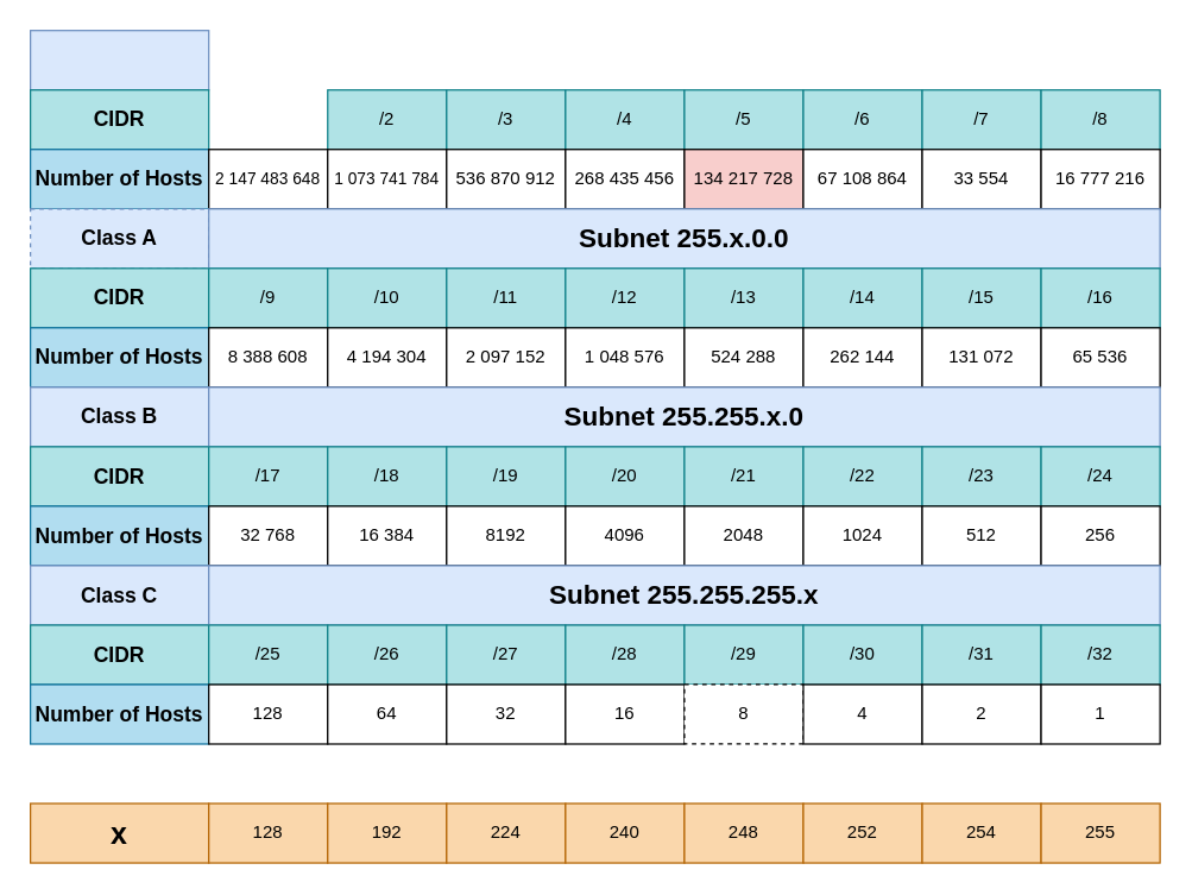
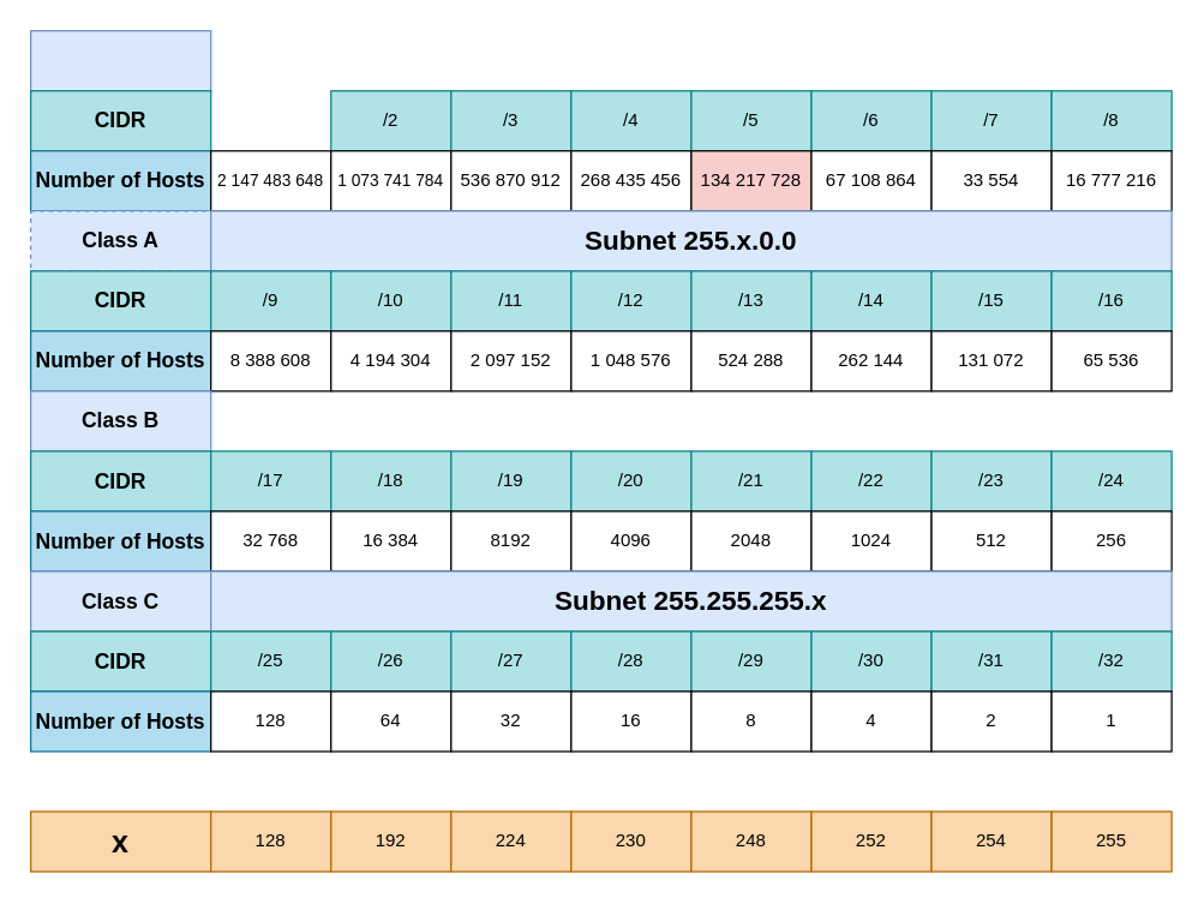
  <mxCell id="0" />
  <mxCell id="1" parent="0" />
  <mxCell id="2" value="" style="rounded=0;whiteSpace=wrap;html=1;fillColor=#dae8fc;strokeColor=#6c8ebf;" vertex="1" parent="1"><mxGeometry y="20" width="120" height="40" as="geometry" x="20" /></mxCell>
  <mxCell id="3" value="CIDR" style="rounded=0;whiteSpace=wrap;html=1;fontStyle=1;fontSize=14;fillColor=#b0e3e6;strokeColor=#0e8088;" vertex="1" parent="1"><mxGeometry y="60" width="120" height="40" as="geometry" x="20" /></mxCell>
  <mxCell id="4" value="Number of Hosts" style="rounded=0;whiteSpace=wrap;html=1;fontStyle=1;fontSize=14;fillColor=#b1ddf0;strokeColor=#10739e;" vertex="1" parent="1"><mxGeometry y="100" width="120" height="40" as="geometry" x="20" /></mxCell>
  <mxCell id="5" value="/2" style="whiteSpace=wrap;html=1;fillColor=#b0e3e6;strokeColor=#0e8088;" vertex="1" parent="1"><mxGeometry x="220" y="60" width="80" height="40" as="geometry" /></mxCell>
  <mxCell id="6" value="/3" style="whiteSpace=wrap;html=1;fillColor=#b0e3e6;strokeColor=#0e8088;" vertex="1" parent="1"><mxGeometry x="300" y="60" width="80" height="40" as="geometry" /></mxCell>
  <mxCell id="7" value="/4" style="whiteSpace=wrap;html=1;fillColor=#b0e3e6;strokeColor=#0e8088;" vertex="1" parent="1"><mxGeometry x="380" y="60" width="80" height="40" as="geometry" /></mxCell>
  <mxCell id="8" value="/5" style="whiteSpace=wrap;html=1;fillColor=#b0e3e6;strokeColor=#0e8088;" vertex="1" parent="1"><mxGeometry x="460" y="60" width="80" height="40" as="geometry" /></mxCell>
  <mxCell id="9" value="/6" style="whiteSpace=wrap;html=1;fillColor=#b0e3e6;strokeColor=#0e8088;" vertex="1" parent="1"><mxGeometry x="540" y="60" width="80" height="40" as="geometry" /></mxCell>
  <mxCell id="10" value="/7" style="whiteSpace=wrap;html=1;fillColor=#b0e3e6;strokeColor=#0e8088;" vertex="1" parent="1"><mxGeometry x="620" y="60" width="80" height="40" as="geometry" /></mxCell>
  <mxCell id="11" value="/8" style="whiteSpace=wrap;html=1;fillColor=#b0e3e6;strokeColor=#0e8088;" vertex="1" parent="1"><mxGeometry x="700" y="60" width="80" height="40" as="geometry" /></mxCell>
  <mxCell id="12" value="&lt;font style=&quot;font-size: 11px;&quot;&gt;2 147 483 648&lt;/font&gt;" style="whiteSpace=wrap;html=1;" vertex="1" parent="1"><mxGeometry x="140" y="100" width="80" height="40" as="geometry" /></mxCell>
  <mxCell id="13" value="&lt;font style=&quot;font-size: 11px;&quot;&gt;1 073 741 784&lt;/font&gt;" style="whiteSpace=wrap;html=1;" vertex="1" parent="1"><mxGeometry x="220" y="100" width="80" height="40" as="geometry" /></mxCell>
  <mxCell id="14" value="536 870 912" style="whiteSpace=wrap;html=1;" vertex="1" parent="1"><mxGeometry x="300" y="100" width="80" height="40" as="geometry" /></mxCell>
  <mxCell id="15" value="268 435 456" style="whiteSpace=wrap;html=1;" vertex="1" parent="1"><mxGeometry x="380" y="100" width="80" height="40" as="geometry" /></mxCell>
  <mxCell id="16" value="134 217 728" style="whiteSpace=wrap;html=1;fillColor=#f8cecc;" vertex="1" parent="1"><mxGeometry x="460" y="100" width="80" height="40" as="geometry" /></mxCell>
  <mxCell id="17" value="67 108 864" style="whiteSpace=wrap;html=1;" vertex="1" parent="1"><mxGeometry x="540" y="100" width="80" height="40" as="geometry" /></mxCell>
  <mxCell id="18" value="33 554" style="whiteSpace=wrap;html=1;" vertex="1" parent="1"><mxGeometry x="620" y="100" width="80" height="40" as="geometry" /></mxCell>
  <mxCell id="19" value="16 777 216" style="whiteSpace=wrap;html=1;" vertex="1" parent="1"><mxGeometry x="700" y="100" width="80" height="40" as="geometry" /></mxCell>
  <mxCell id="20" value="&lt;b&gt;&lt;font style=&quot;font-size: 14px;&quot;&gt;Class A&lt;/font&gt;&lt;/b&gt;" style="rounded=0;whiteSpace=wrap;html=1;fillColor=#dae8fc;strokeColor=#6c8ebf;dashed=1;" vertex="1" parent="1"><mxGeometry y="140" width="120" height="40" as="geometry" x="20" /></mxCell>
  <mxCell id="21" value="CIDR" style="rounded=0;whiteSpace=wrap;html=1;fontStyle=1;fontSize=14;fillColor=#b0e3e6;strokeColor=#0e8088;" vertex="1" parent="1"><mxGeometry y="180" width="120" height="40" as="geometry" x="20" /></mxCell>
  <mxCell id="22" value="Number of Hosts" style="rounded=0;whiteSpace=wrap;html=1;fontStyle=1;fontSize=14;fillColor=#b1ddf0;strokeColor=#10739e;" vertex="1" parent="1"><mxGeometry y="220" width="120" height="40" as="geometry" x="20" /></mxCell>
  <mxCell id="23" value="&lt;b&gt;&lt;font style=&quot;font-size: 18px;&quot;&gt;Subnet 255.x.0.0&lt;/font&gt;&lt;/b&gt;" style="rounded=0;whiteSpace=wrap;html=1;fillColor=#dae8fc;strokeColor=#6c8ebf;" vertex="1" parent="1"><mxGeometry x="140" y="140" width="640" height="40" as="geometry" /></mxCell>
  <mxCell id="24" value="/9" style="whiteSpace=wrap;html=1;fillColor=#b0e3e6;strokeColor=#0e8088;" vertex="1" parent="1"><mxGeometry x="140" y="180" width="80" height="40" as="geometry" /></mxCell>
  <mxCell id="25" value="/10" style="whiteSpace=wrap;html=1;fillColor=#b0e3e6;strokeColor=#0e8088;" vertex="1" parent="1"><mxGeometry x="220" y="180" width="80" height="40" as="geometry" /></mxCell>
  <mxCell id="26" value="/11" style="whiteSpace=wrap;html=1;fillColor=#b0e3e6;strokeColor=#0e8088;" vertex="1" parent="1"><mxGeometry x="300" y="180" width="80" height="40" as="geometry" /></mxCell>
  <mxCell id="27" value="/12" style="whiteSpace=wrap;html=1;fillColor=#b0e3e6;strokeColor=#0e8088;" vertex="1" parent="1"><mxGeometry x="380" y="180" width="80" height="40" as="geometry" /></mxCell>
  <mxCell id="28" value="/13" style="whiteSpace=wrap;html=1;fillColor=#b0e3e6;strokeColor=#0e8088;" vertex="1" parent="1"><mxGeometry x="460" y="180" width="80" height="40" as="geometry" /></mxCell>
  <mxCell id="29" value="/14" style="whiteSpace=wrap;html=1;fillColor=#b0e3e6;strokeColor=#0e8088;" vertex="1" parent="1"><mxGeometry x="540" y="180" width="80" height="40" as="geometry" /></mxCell>
  <mxCell id="30" value="/15" style="whiteSpace=wrap;html=1;fillColor=#b0e3e6;strokeColor=#0e8088;" vertex="1" parent="1"><mxGeometry x="620" y="180" width="80" height="40" as="geometry" /></mxCell>
  <mxCell id="31" value="/16" style="whiteSpace=wrap;html=1;fillColor=#b0e3e6;strokeColor=#0e8088;" vertex="1" parent="1"><mxGeometry x="700" y="180" width="80" height="40" as="geometry" /></mxCell>
  <mxCell id="32" value="8 388 608" style="whiteSpace=wrap;html=1;" vertex="1" parent="1"><mxGeometry x="140" y="220" width="80" height="40" as="geometry" /></mxCell>
  <mxCell id="33" value="4 194 304" style="whiteSpace=wrap;html=1;" vertex="1" parent="1"><mxGeometry x="220" y="220" width="80" height="40" as="geometry" /></mxCell>
  <mxCell id="34" value="2 097 152" style="whiteSpace=wrap;html=1;" vertex="1" parent="1"><mxGeometry x="300" y="220" width="80" height="40" as="geometry" /></mxCell>
  <mxCell id="35" value="1 048 576" style="whiteSpace=wrap;html=1;" vertex="1" parent="1"><mxGeometry x="380" y="220" width="80" height="40" as="geometry" /></mxCell>
  <mxCell id="36" value="524 288" style="whiteSpace=wrap;html=1;" vertex="1" parent="1"><mxGeometry x="460" y="220" width="80" height="40" as="geometry" /></mxCell>
  <mxCell id="37" value="262 144" style="whiteSpace=wrap;html=1;" vertex="1" parent="1"><mxGeometry x="540" y="220" width="80" height="40" as="geometry" /></mxCell>
  <mxCell id="38" value="131 072" style="whiteSpace=wrap;html=1;" vertex="1" parent="1"><mxGeometry x="620" y="220" width="80" height="40" as="geometry" /></mxCell>
  <mxCell id="39" value="65 536" style="whiteSpace=wrap;html=1;" vertex="1" parent="1"><mxGeometry x="700" y="220" width="80" height="40" as="geometry" /></mxCell>
  <mxCell id="40" value="&lt;b&gt;&lt;font style=&quot;font-size: 14px;&quot;&gt;Class B&lt;br&gt;&lt;/font&gt;&lt;/b&gt;" style="rounded=0;whiteSpace=wrap;html=1;fillColor=#dae8fc;strokeColor=#6c8ebf;" vertex="1" parent="1"><mxGeometry y="260" width="120" height="40" as="geometry" x="20" /></mxCell>
  <mxCell id="41" value="CIDR" style="rounded=0;whiteSpace=wrap;html=1;fontStyle=1;fontSize=14;fillColor=#b0e3e6;strokeColor=#0e8088;" vertex="1" parent="1"><mxGeometry y="300" width="120" height="40" as="geometry" x="20" /></mxCell>
  <mxCell id="42" value="Number of Hosts" style="rounded=0;whiteSpace=wrap;html=1;fontStyle=1;fontSize=14;fillColor=#b1ddf0;strokeColor=#10739e;" vertex="1" parent="1"><mxGeometry y="340" width="120" height="40" as="geometry" x="20" /></mxCell>
- <mxCell id="43" value="&lt;b&gt;&lt;font style=&quot;font-size: 18px;&quot;&gt;Subnet 255.255.x.0&lt;/font&gt;&lt;/b&gt;" style="rounded=0;whiteSpace=wrap;html=1;fillColor=#dae8fc;strokeColor=#6c8ebf;" vertex="1" parent="1"><mxGeometry x="140" y="260" width="640" height="40" as="geometry" /></mxCell>
  <mxCell id="44" value="/17" style="whiteSpace=wrap;html=1;fillColor=#b0e3e6;strokeColor=#0e8088;" vertex="1" parent="1"><mxGeometry x="140" y="300" width="80" height="40" as="geometry" /></mxCell>
  <mxCell id="45" value="/18" style="whiteSpace=wrap;html=1;fillColor=#b0e3e6;strokeColor=#0e8088;" vertex="1" parent="1"><mxGeometry x="220" y="300" width="80" height="40" as="geometry" /></mxCell>
  <mxCell id="46" value="/19" style="whiteSpace=wrap;html=1;fillColor=#b0e3e6;strokeColor=#0e8088;" vertex="1" parent="1"><mxGeometry x="300" y="300" width="80" height="40" as="geometry" /></mxCell>
  <mxCell id="47" value="/20" style="whiteSpace=wrap;html=1;fillColor=#b0e3e6;strokeColor=#0e8088;" vertex="1" parent="1"><mxGeometry x="380" y="300" width="80" height="40" as="geometry" /></mxCell>
  <mxCell id="48" value="/21" style="whiteSpace=wrap;html=1;fillColor=#b0e3e6;strokeColor=#0e8088;" vertex="1" parent="1"><mxGeometry x="460" y="300" width="80" height="40" as="geometry" /></mxCell>
  <mxCell id="49" value="/22" style="whiteSpace=wrap;html=1;fillColor=#b0e3e6;strokeColor=#0e8088;" vertex="1" parent="1"><mxGeometry x="540" y="300" width="80" height="40" as="geometry" /></mxCell>
  <mxCell id="50" value="/23" style="whiteSpace=wrap;html=1;fillColor=#b0e3e6;strokeColor=#0e8088;" vertex="1" parent="1"><mxGeometry x="620" y="300" width="80" height="40" as="geometry" /></mxCell>
  <mxCell id="51" value="/24" style="whiteSpace=wrap;html=1;fillColor=#b0e3e6;strokeColor=#0e8088;" vertex="1" parent="1"><mxGeometry x="700" y="300" width="80" height="40" as="geometry" /></mxCell>
  <mxCell id="52" value="32 768" style="whiteSpace=wrap;html=1;" vertex="1" parent="1"><mxGeometry x="140" y="340" width="80" height="40" as="geometry" /></mxCell>
  <mxCell id="53" value="16 384" style="whiteSpace=wrap;html=1;" vertex="1" parent="1"><mxGeometry x="220" y="340" width="80" height="40" as="geometry" /></mxCell>
  <mxCell id="54" value="8192" style="whiteSpace=wrap;html=1;" vertex="1" parent="1"><mxGeometry x="300" y="340" width="80" height="40" as="geometry" /></mxCell>
  <mxCell id="55" value="4096" style="whiteSpace=wrap;html=1;" vertex="1" parent="1"><mxGeometry x="380" y="340" width="80" height="40" as="geometry" /></mxCell>
  <mxCell id="56" value="2048" style="whiteSpace=wrap;html=1;" vertex="1" parent="1"><mxGeometry x="460" y="340" width="80" height="40" as="geometry" /></mxCell>
  <mxCell id="57" value="1024" style="whiteSpace=wrap;html=1;" vertex="1" parent="1"><mxGeometry x="540" y="340" width="80" height="40" as="geometry" /></mxCell>
  <mxCell id="58" value="512" style="whiteSpace=wrap;html=1;" vertex="1" parent="1"><mxGeometry x="620" y="340" width="80" height="40" as="geometry" /></mxCell>
  <mxCell id="59" value="256" style="whiteSpace=wrap;html=1;" vertex="1" parent="1"><mxGeometry x="700" y="340" width="80" height="40" as="geometry" /></mxCell>
  <mxCell id="60" value="&lt;b&gt;&lt;font style=&quot;font-size: 14px;&quot;&gt;Class C&lt;br&gt;&lt;/font&gt;&lt;/b&gt;" style="rounded=0;whiteSpace=wrap;html=1;fillColor=#dae8fc;strokeColor=#6c8ebf;" vertex="1" parent="1"><mxGeometry y="380" width="120" height="40" as="geometry" x="20" /></mxCell>
  <mxCell id="61" value="CIDR" style="rounded=0;whiteSpace=wrap;html=1;fontStyle=1;fontSize=14;fillColor=#b0e3e6;strokeColor=#0e8088;" vertex="1" parent="1"><mxGeometry y="420" width="120" height="40" as="geometry" x="20" /></mxCell>
  <mxCell id="62" value="Number of Hosts" style="rounded=0;whiteSpace=wrap;html=1;fontStyle=1;fontSize=14;fillColor=#b1ddf0;strokeColor=#10739e;" vertex="1" parent="1"><mxGeometry y="460" width="120" height="40" as="geometry" x="20" /></mxCell>
  <mxCell id="63" value="&lt;b&gt;&lt;font style=&quot;font-size: 18px;&quot;&gt;Subnet 255.255.255.x&lt;/font&gt;&lt;/b&gt;" style="rounded=0;whiteSpace=wrap;html=1;fillColor=#dae8fc;strokeColor=#6c8ebf;" vertex="1" parent="1"><mxGeometry x="140" y="380" width="640" height="40" as="geometry" /></mxCell>
  <mxCell id="64" value="/25" style="whiteSpace=wrap;html=1;fillColor=#b0e3e6;strokeColor=#0e8088;" vertex="1" parent="1"><mxGeometry x="140" y="420" width="80" height="40" as="geometry" /></mxCell>
  <mxCell id="65" value="/26" style="whiteSpace=wrap;html=1;fillColor=#b0e3e6;strokeColor=#0e8088;" vertex="1" parent="1"><mxGeometry x="220" y="420" width="80" height="40" as="geometry" /></mxCell>
  <mxCell id="66" value="/27" style="whiteSpace=wrap;html=1;fillColor=#b0e3e6;strokeColor=#0e8088;" vertex="1" parent="1"><mxGeometry x="300" y="420" width="80" height="40" as="geometry" /></mxCell>
  <mxCell id="67" value="/28" style="whiteSpace=wrap;html=1;fillColor=#b0e3e6;strokeColor=#0e8088;" vertex="1" parent="1"><mxGeometry x="380" y="420" width="80" height="40" as="geometry" /></mxCell>
  <mxCell id="68" value="/29" style="whiteSpace=wrap;html=1;fillColor=#b0e3e6;strokeColor=#0e8088;" vertex="1" parent="1"><mxGeometry x="460" y="420" width="80" height="40" as="geometry" /></mxCell>
  <mxCell id="69" value="/30" style="whiteSpace=wrap;html=1;fillColor=#b0e3e6;strokeColor=#0e8088;" vertex="1" parent="1"><mxGeometry x="540" y="420" width="80" height="40" as="geometry" /></mxCell>
  <mxCell id="70" value="/31" style="whiteSpace=wrap;html=1;fillColor=#b0e3e6;strokeColor=#0e8088;" vertex="1" parent="1"><mxGeometry x="620" y="420" width="80" height="40" as="geometry" /></mxCell>
  <mxCell id="71" value="/32" style="whiteSpace=wrap;html=1;fillColor=#b0e3e6;strokeColor=#0e8088;" vertex="1" parent="1"><mxGeometry x="700" y="420" width="80" height="40" as="geometry" /></mxCell>
  <mxCell id="72" value="128" style="whiteSpace=wrap;html=1;" vertex="1" parent="1"><mxGeometry x="140" y="460" width="80" height="40" as="geometry" /></mxCell>
  <mxCell id="73" value="64" style="whiteSpace=wrap;html=1;" vertex="1" parent="1"><mxGeometry x="220" y="460" width="80" height="40" as="geometry" /></mxCell>
  <mxCell id="74" value="32" style="whiteSpace=wrap;html=1;" vertex="1" parent="1"><mxGeometry x="300" y="460" width="80" height="40" as="geometry" /></mxCell>
  <mxCell id="75" value="16" style="whiteSpace=wrap;html=1;" vertex="1" parent="1"><mxGeometry x="380" y="460" width="80" height="40" as="geometry" /></mxCell>
- <mxCell id="76" value="8" style="whiteSpace=wrap;html=1;dashed=1;" vertex="1" parent="1"><mxGeometry x="460" y="460" width="80" height="40" as="geometry" /></mxCell>
+ <mxCell id="76" value="8" style="whiteSpace=wrap;html=1;" vertex="1" parent="1"><mxGeometry x="460" y="460" width="80" height="40" as="geometry" /></mxCell>
  <mxCell id="77" value="4" style="whiteSpace=wrap;html=1;" vertex="1" parent="1"><mxGeometry x="540" y="460" width="80" height="40" as="geometry" /></mxCell>
  <mxCell id="78" value="2" style="whiteSpace=wrap;html=1;" vertex="1" parent="1"><mxGeometry x="620" y="460" width="80" height="40" as="geometry" /></mxCell>
  <mxCell id="79" value="1" style="whiteSpace=wrap;html=1;" vertex="1" parent="1"><mxGeometry x="700" y="460" width="80" height="40" as="geometry" /></mxCell>
  <mxCell id="80" value="&lt;font style=&quot;font-size: 20px;&quot;&gt;&lt;b&gt;x&lt;/b&gt;&lt;/font&gt;" style="whiteSpace=wrap;html=1;fontSize=14;fillColor=#fad7ac;strokeColor=#b46504;" vertex="1" parent="1"><mxGeometry y="540" width="120" height="40" as="geometry" x="20" /></mxCell>
  <mxCell id="81" value="128" style="whiteSpace=wrap;html=1;fillColor=#fad7ac;strokeColor=#b46504;" vertex="1" parent="1"><mxGeometry x="140" y="540" width="80" height="40" as="geometry" /></mxCell>
  <mxCell id="82" value="192" style="whiteSpace=wrap;html=1;fillColor=#fad7ac;strokeColor=#b46504;" vertex="1" parent="1"><mxGeometry x="220" y="540" width="80" height="40" as="geometry" /></mxCell>
  <mxCell id="83" value="224" style="whiteSpace=wrap;html=1;fillColor=#fad7ac;strokeColor=#b46504;" vertex="1" parent="1"><mxGeometry x="300" y="540" width="80" height="40" as="geometry" /></mxCell>
- <mxCell id="84" value="240" style="whiteSpace=wrap;html=1;fillColor=#fad7ac;strokeColor=#b46504;" vertex="1" parent="1"><mxGeometry x="380" y="540" width="80" height="40" as="geometry" /></mxCell>
+ <mxCell id="84" value="230" style="whiteSpace=wrap;html=1;fillColor=#fad7ac;strokeColor=#b46504;" vertex="1" parent="1"><mxGeometry x="380" y="540" width="80" height="40" as="geometry" /></mxCell>
  <mxCell id="85" value="248" style="whiteSpace=wrap;html=1;fillColor=#fad7ac;strokeColor=#b46504;" vertex="1" parent="1"><mxGeometry x="460" y="540" width="80" height="40" as="geometry" /></mxCell>
  <mxCell id="86" value="252" style="whiteSpace=wrap;html=1;fillColor=#fad7ac;strokeColor=#b46504;" vertex="1" parent="1"><mxGeometry x="540" y="540" width="80" height="40" as="geometry" /></mxCell>
  <mxCell id="87" value="254" style="whiteSpace=wrap;html=1;fillColor=#fad7ac;strokeColor=#b46504;" vertex="1" parent="1"><mxGeometry x="620" y="540" width="80" height="40" as="geometry" /></mxCell>
  <mxCell id="88" value="255" style="whiteSpace=wrap;html=1;fillColor=#fad7ac;strokeColor=#b46504;" vertex="1" parent="1"><mxGeometry x="700" y="540" width="80" height="40" as="geometry" /></mxCell>
